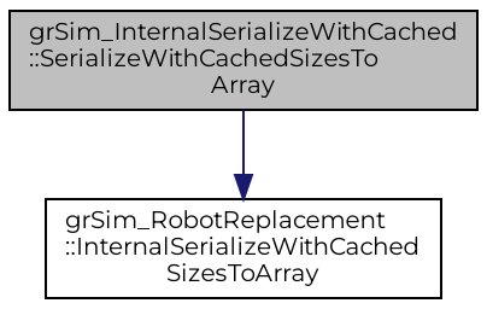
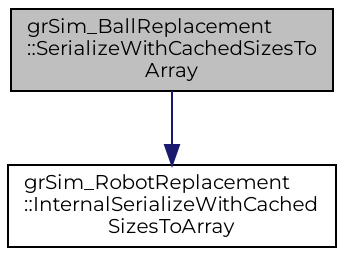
  digraph {
    rankdir=TB
    fontname=Montserrat
    node [color=black fontname=Montserrat fontsize=10 shape=record style=filled]
-   n1 [fillcolor=grey75 fontcolor=black height=0.2 label="grSim_InternalSerializeWithCached\l::SerializeWithCachedSizesTo\lArray" width=0.4]
+   n1 [fillcolor=grey75 fontcolor=black height=0.2 label="grSim_BallReplacement\l::SerializeWithCachedSizesTo\lArray" width=0.4]
    n2 [fillcolor=white height=0.2 label="grSim_RobotReplacement\l::InternalSerializeWithCached\lSizesToArray" width=0.4]
    n1 -> n2 [color=midnightblue fontname=Montserrat fontsize=10 labelfontname=Helvetica labelfontsize=10 style=solid]
  }
